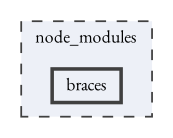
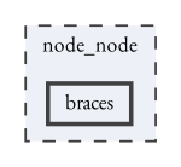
  digraph {
    compound=true
    fontname="EB Garamond"
    n1 [color=grey25 fillcolor="#edf0f7" fontname="EB Garamond" fontsize=10 height=0.2 label=braces shape=box style="filled,bold" width=0.4]
    subgraph cluster_1 {
      bgcolor="#edf0f7"
      fontsize=10
-     label=node_modules
+     label=node_node
      pencolor=grey25
      style="filled,dashed"
      n1
    }
  }
